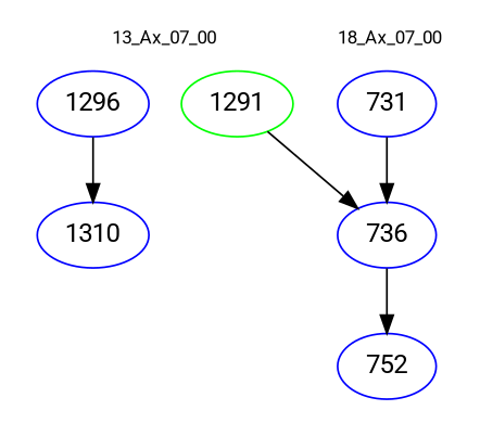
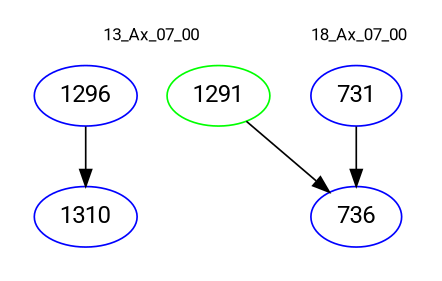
  digraph {
    fontname=Roboto
    node [color=blue fontname=Roboto]
    edge [color=black fontname=Roboto]
    n1 [color=green label=1291]
    n2 [label=1296]
    n3 [label=1310]
    n4 [label=731]
    n5 [label=736]
-   n6 [label=752]
    subgraph cluster_1 {
      color=white
      fontsize=10
      label="13_Ax_07_00"
      n1
      n2
      n3
    }
    subgraph cluster_2 {
      color=white
      fontsize=10
      label="18_Ax_07_00"
      n4
      n5
-     n6
    }
    n1 -> n5
    n2 -> n3
    n4 -> n5
-   n5 -> n6
  }
